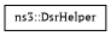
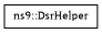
  digraph {
    rankdir=LR
    fontname="PT Serif"
-   n1 [color=black fillcolor=white fontname="PT Serif" fontsize=10 height=0.2 label="ns3::DsrHelper" shape=record style=filled width=0.4]
+   n1 [color=black fillcolor=white fontname="PT Serif" fontsize=10 height=0.2 label="ns9::DsrHelper" shape=record style=filled width=0.4]
  }
